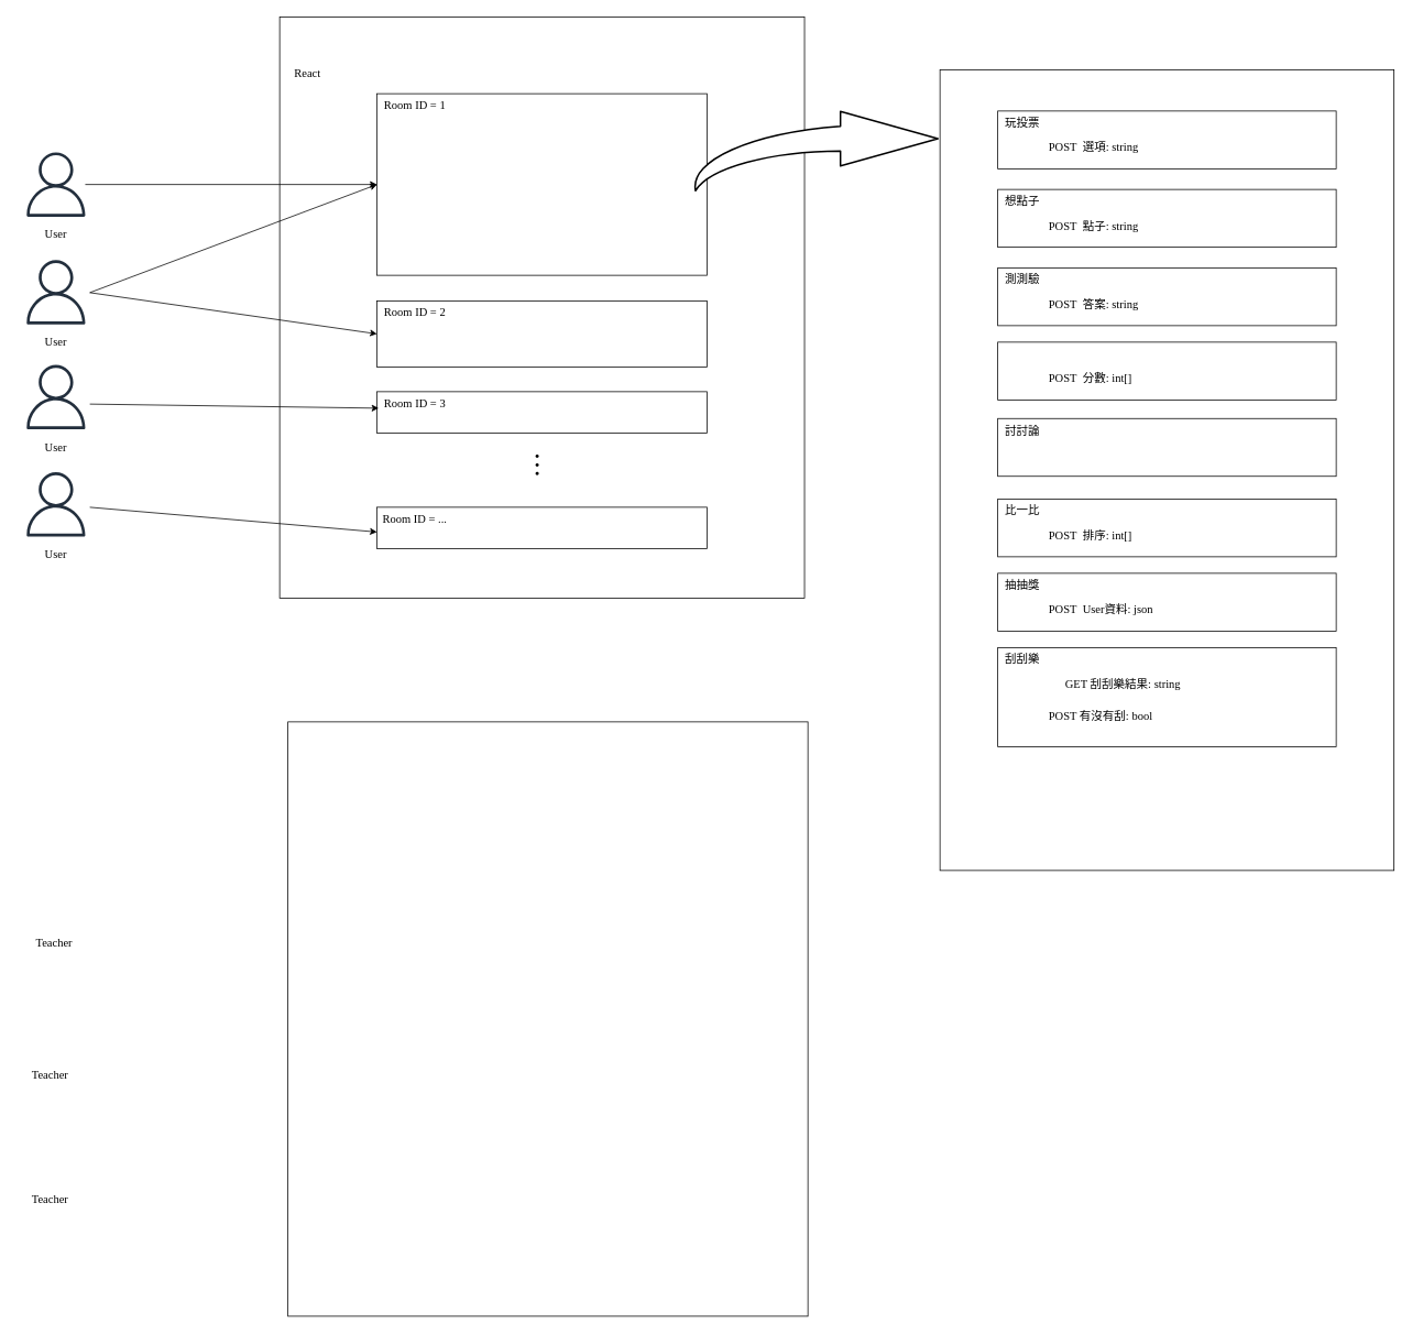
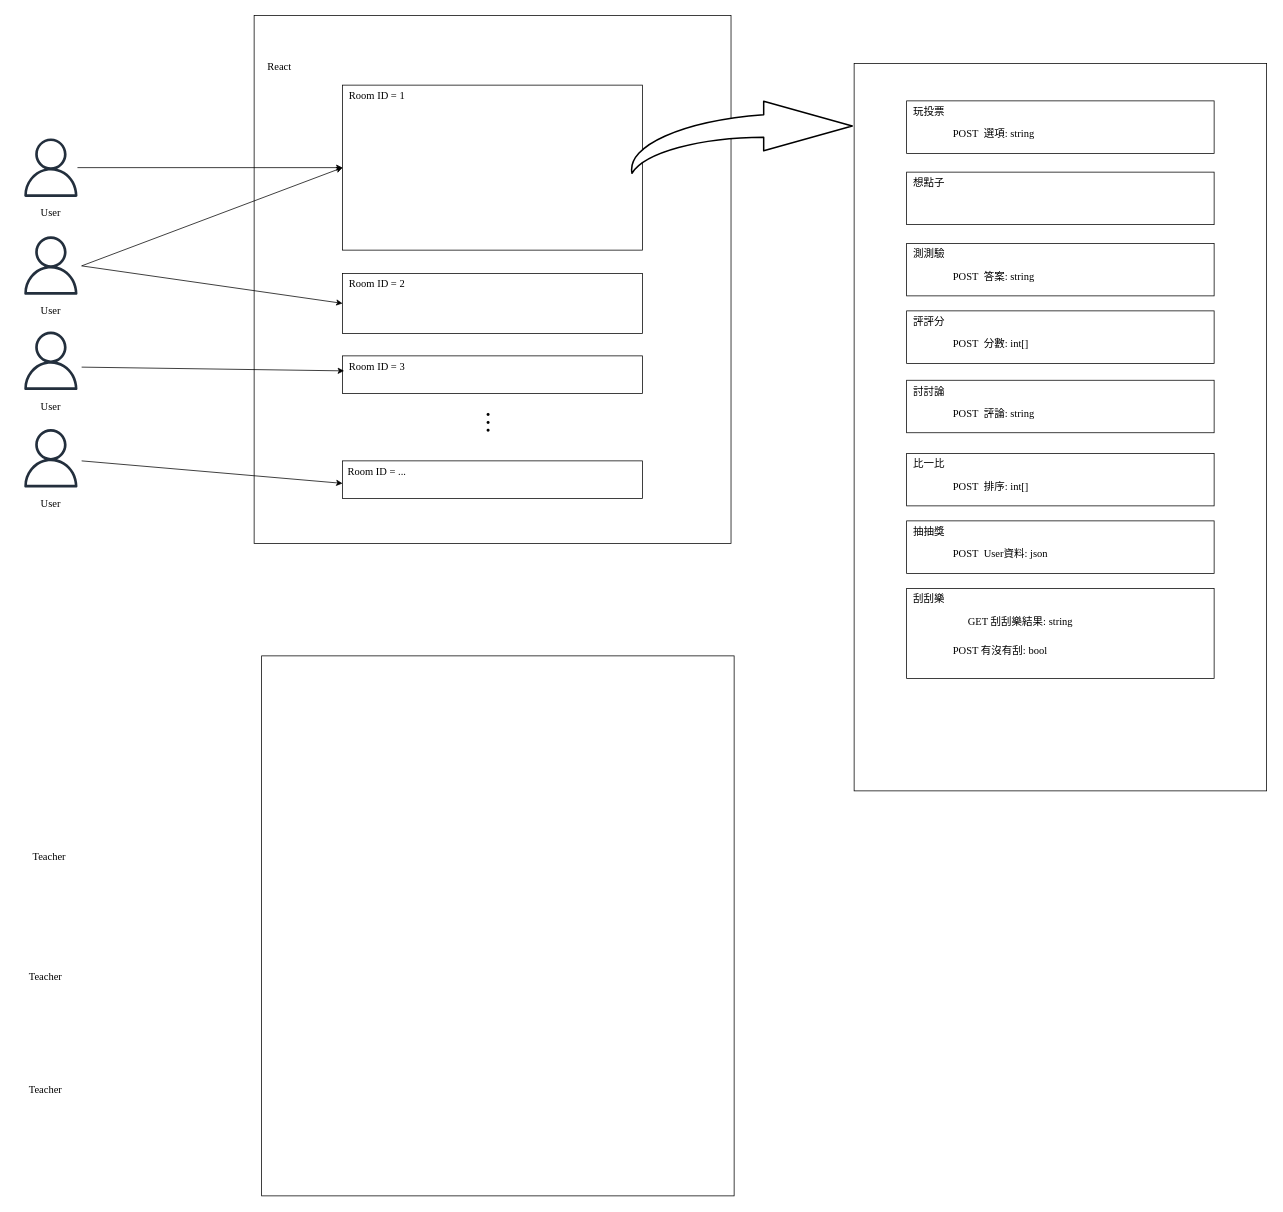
  <mxCell id="0" />
  <mxCell id="1" parent="0" />
  <mxCell id="2" value="" style="sketch=0;outlineConnect=0;fontColor=#232F3E;gradientColor=none;fillColor=#232F3D;strokeColor=none;dashed=0;verticalLabelPosition=bottom;verticalAlign=top;align=center;html=1;fontSize=12;fontStyle=0;aspect=fixed;pointerEvents=1;shape=mxgraph.aws4.user;" parent="1" vertex="1"><mxGeometry x="28" y="184" width="78" height="78" as="geometry" /></mxCell>
  <mxCell id="3" value="" style="rounded=0;whiteSpace=wrap;html=1;" parent="1" vertex="1"><mxGeometry x="338" y="20" width="635.86" height="704" as="geometry" /></mxCell>
  <mxCell id="4" value="" style="endArrow=classic;html=1;rounded=0;entryX=0;entryY=0.5;entryDx=0;entryDy=0;" parent="1" source="2" target="7" edge="1"><mxGeometry width="50" height="50" relative="1" as="geometry"><mxPoint x="98" y="234" as="sourcePoint" /><mxPoint x="238" y="204" as="targetPoint" /></mxGeometry></mxCell>
  <mxCell id="5" value="" style="shape=image;html=1;verticalAlign=top;verticalLabelPosition=bottom;labelBackgroundColor=#ffffff;imageAspect=0;aspect=fixed;image=https://cdn1.iconfinder.com/data/icons/ionicons-fill-vol-2/512/logo-react-128.png" parent="1" vertex="1"><mxGeometry x="338" y="20" width="68" height="68" as="geometry" /></mxCell>
  <mxCell id="6" value="&lt;font face=&quot;Comic Sans MS&quot; style=&quot;font-size: 14px;&quot;&gt;React&lt;/font&gt;" style="text;html=1;strokeColor=none;fillColor=none;align=center;verticalAlign=middle;whiteSpace=wrap;rounded=0;" parent="1" vertex="1"><mxGeometry x="342" y="74" width="60" height="30" as="geometry" /></mxCell>
  <mxCell id="7" value="" style="rounded=0;whiteSpace=wrap;html=1;fontFamily=Comic Sans MS;fontSize=14;" parent="1" vertex="1"><mxGeometry x="455.93" y="113" width="400" height="220" as="geometry" /></mxCell>
  <mxCell id="8" value="Room ID = 1" style="text;html=1;strokeColor=none;fillColor=none;align=center;verticalAlign=middle;whiteSpace=wrap;rounded=0;fontFamily=Comic Sans MS;fontSize=14;" parent="1" vertex="1"><mxGeometry x="455.93" y="113" width="92.07" height="30" as="geometry" /></mxCell>
  <mxCell id="9" value="" style="rounded=0;whiteSpace=wrap;html=1;fontFamily=Comic Sans MS;fontSize=14;" parent="1" vertex="1"><mxGeometry x="455.93" y="364" width="400" height="80" as="geometry" /></mxCell>
  <mxCell id="10" value="Room ID = 2" style="text;html=1;strokeColor=none;fillColor=none;align=center;verticalAlign=middle;whiteSpace=wrap;rounded=0;fontFamily=Comic Sans MS;fontSize=14;" parent="1" vertex="1"><mxGeometry x="455.93" y="364" width="92.07" height="30" as="geometry" /></mxCell>
  <mxCell id="11" value="" style="rounded=0;whiteSpace=wrap;html=1;fontFamily=Comic Sans MS;fontSize=14;" parent="1" vertex="1"><mxGeometry x="455.93" y="474" width="400" height="50" as="geometry" /></mxCell>
  <mxCell id="12" value="Room ID = 3" style="text;html=1;strokeColor=none;fillColor=none;align=center;verticalAlign=middle;whiteSpace=wrap;rounded=0;fontFamily=Comic Sans MS;fontSize=14;" parent="1" vertex="1"><mxGeometry x="455.93" y="474" width="92.07" height="30" as="geometry" /></mxCell>
  <mxCell id="13" value="&lt;h2&gt;&lt;b&gt;．．．&lt;/b&gt;&lt;/h2&gt;" style="text;html=1;strokeColor=none;fillColor=none;align=center;verticalAlign=middle;whiteSpace=wrap;rounded=0;fontFamily=Comic Sans MS;fontSize=14;rotation=90;" parent="1" vertex="1"><mxGeometry x="625.93" y="554" width="60" height="30" as="geometry" /></mxCell>
  <mxCell id="14" value="" style="rounded=0;whiteSpace=wrap;html=1;fontFamily=Comic Sans MS;fontSize=14;" parent="1" vertex="1"><mxGeometry x="455.93" y="614" width="400" height="50" as="geometry" /></mxCell>
  <mxCell id="15" value="Room ID = ..." style="text;html=1;strokeColor=none;fillColor=none;align=center;verticalAlign=middle;whiteSpace=wrap;rounded=0;fontFamily=Comic Sans MS;fontSize=14;" parent="1" vertex="1"><mxGeometry x="455.93" y="614" width="92.07" height="30" as="geometry" /></mxCell>
  <mxCell id="16" value="User" style="text;html=1;strokeColor=none;fillColor=none;align=center;verticalAlign=middle;whiteSpace=wrap;rounded=0;fontFamily=Comic Sans MS;fontSize=14;" parent="1" vertex="1"><mxGeometry x="37" y="269" width="60" height="30" as="geometry" /></mxCell>
  <mxCell id="17" value="" style="sketch=0;outlineConnect=0;fontColor=#232F3E;gradientColor=none;fillColor=#232F3D;strokeColor=none;dashed=0;verticalLabelPosition=bottom;verticalAlign=top;align=center;html=1;fontSize=12;fontStyle=0;aspect=fixed;pointerEvents=1;shape=mxgraph.aws4.user;" parent="1" vertex="1"><mxGeometry x="28" y="314.5" width="78" height="78" as="geometry" /></mxCell>
  <mxCell id="18" value="User" style="text;html=1;strokeColor=none;fillColor=none;align=center;verticalAlign=middle;whiteSpace=wrap;rounded=0;fontFamily=Comic Sans MS;fontSize=14;" parent="1" vertex="1"><mxGeometry x="37" y="399.5" width="60" height="30" as="geometry" /></mxCell>
  <mxCell id="19" value="" style="sketch=0;outlineConnect=0;fontColor=#232F3E;gradientColor=none;fillColor=#232F3D;strokeColor=none;dashed=0;verticalLabelPosition=bottom;verticalAlign=top;align=center;html=1;fontSize=12;fontStyle=0;aspect=fixed;pointerEvents=1;shape=mxgraph.aws4.user;" parent="1" vertex="1"><mxGeometry x="28" y="441.5" width="78" height="78" as="geometry" /></mxCell>
  <mxCell id="20" value="User" style="text;html=1;strokeColor=none;fillColor=none;align=center;verticalAlign=middle;whiteSpace=wrap;rounded=0;fontFamily=Comic Sans MS;fontSize=14;" parent="1" vertex="1"><mxGeometry x="37" y="526.5" width="60" height="30" as="geometry" /></mxCell>
  <mxCell id="21" value="" style="sketch=0;outlineConnect=0;fontColor=#232F3E;gradientColor=none;fillColor=#232F3D;strokeColor=none;dashed=0;verticalLabelPosition=bottom;verticalAlign=top;align=center;html=1;fontSize=12;fontStyle=0;aspect=fixed;pointerEvents=1;shape=mxgraph.aws4.user;" parent="1" vertex="1"><mxGeometry x="28" y="571.5" width="78" height="78" as="geometry" /></mxCell>
  <mxCell id="22" value="User" style="text;html=1;strokeColor=none;fillColor=none;align=center;verticalAlign=middle;whiteSpace=wrap;rounded=0;fontFamily=Comic Sans MS;fontSize=14;" parent="1" vertex="1"><mxGeometry x="37" y="656.5" width="60" height="30" as="geometry" /></mxCell>
  <mxCell id="23" value="" style="endArrow=classic;html=1;rounded=0;entryX=0;entryY=0.5;entryDx=0;entryDy=0;" parent="1" target="7" edge="1"><mxGeometry width="50" height="50" relative="1" as="geometry"><mxPoint x="108" y="354" as="sourcePoint" /><mxPoint x="448" y="224" as="targetPoint" /></mxGeometry></mxCell>
  <mxCell id="24" value="" style="endArrow=classic;html=1;rounded=0;entryX=0;entryY=0.5;entryDx=0;entryDy=0;" parent="1" target="9" edge="1"><mxGeometry width="50" height="50" relative="1" as="geometry"><mxPoint x="108" y="354" as="sourcePoint" /><mxPoint x="475.93" y="243" as="targetPoint" /></mxGeometry></mxCell>
  <mxCell id="25" value="" style="endArrow=classic;html=1;rounded=0;" parent="1" edge="1"><mxGeometry width="50" height="50" relative="1" as="geometry"><mxPoint x="108" y="489" as="sourcePoint" /><mxPoint x="458" y="494" as="targetPoint" /></mxGeometry></mxCell>
  <mxCell id="26" value="" style="endArrow=classic;html=1;rounded=0;entryX=0;entryY=1;entryDx=0;entryDy=0;" parent="1" target="15" edge="1"><mxGeometry width="50" height="50" relative="1" as="geometry"><mxPoint x="108" y="614" as="sourcePoint" /><mxPoint x="475.93" y="424" as="targetPoint" /></mxGeometry></mxCell>
  <mxCell id="27" value="" style="shape=mxgraph.arrows.jump-in_arrow_1;html=1;verticalLabelPosition=bottom;verticalAlign=top;strokeWidth=2;strokeColor=#000000;fontFamily=Comic Sans MS;fontSize=14;rotation=-90;" parent="1" vertex="1"><mxGeometry x="937" y="32" width="96" height="301" as="geometry" /></mxCell>
  <mxCell id="28" value="" style="rounded=0;whiteSpace=wrap;html=1;fontFamily=Comic Sans MS;fontSize=14;" parent="1" vertex="1"><mxGeometry x="1138" y="84" width="550" height="970" as="geometry" /></mxCell>
  <mxCell id="29" value="" style="rounded=0;whiteSpace=wrap;html=1;fontFamily=Comic Sans MS;fontSize=14;" parent="1" vertex="1"><mxGeometry x="1208" y="134" width="410" height="70" as="geometry" /></mxCell>
  <mxCell id="30" value="&lt;font face=&quot;Verdana&quot;&gt;玩投票&lt;/font&gt;" style="text;html=1;strokeColor=none;fillColor=none;align=center;verticalAlign=middle;whiteSpace=wrap;rounded=0;fontFamily=Comic Sans MS;fontSize=14;" parent="1" vertex="1"><mxGeometry x="1208" y="134" width="60" height="30" as="geometry" /></mxCell>
  <mxCell id="31" value="POST&amp;nbsp; 選項: string" style="text;html=1;strokeColor=none;fillColor=none;align=left;verticalAlign=middle;whiteSpace=wrap;rounded=0;fontFamily=Verdana;fontSize=14;" parent="1" vertex="1"><mxGeometry x="1268" y="164" width="190" height="30" as="geometry" /></mxCell>
  <mxCell id="32" value="" style="rounded=0;whiteSpace=wrap;html=1;fontFamily=Verdana;fontSize=14;" parent="1" vertex="1"><mxGeometry x="348" y="874" width="630" height="720" as="geometry" /></mxCell>
  <mxCell id="33" value="" style="shape=image;html=1;verticalAlign=top;verticalLabelPosition=bottom;labelBackgroundColor=#ffffff;imageAspect=0;aspect=fixed;image=https://cdn4.iconfinder.com/data/icons/education-and-school-glyph-24-px/24/Instructor_professor_teacher_teaching_tutor_-128.png;fontFamily=Verdana;fontSize=14;" parent="1" vertex="1"><mxGeometry x="25.5" y="1040" width="88" height="88" as="geometry" /></mxCell>
  <mxCell id="34" value="Teacher" style="text;html=1;strokeColor=none;fillColor=none;align=center;verticalAlign=middle;whiteSpace=wrap;rounded=0;fontFamily=Verdana;fontSize=14;" parent="1" vertex="1"><mxGeometry x="34.5" y="1128" width="60" height="30" as="geometry" /></mxCell>
  <mxCell id="35" value="" style="shape=image;html=1;verticalAlign=top;verticalLabelPosition=bottom;labelBackgroundColor=#ffffff;imageAspect=0;aspect=fixed;image=https://cdn4.iconfinder.com/data/icons/education-and-school-glyph-24-px/24/Instructor_professor_teacher_teaching_tutor_-128.png;fontFamily=Verdana;fontSize=14;" parent="1" vertex="1"><mxGeometry x="20.5" y="1200" width="88" height="88" as="geometry" /></mxCell>
  <mxCell id="36" value="Teacher" style="text;html=1;strokeColor=none;fillColor=none;align=center;verticalAlign=middle;whiteSpace=wrap;rounded=0;fontFamily=Verdana;fontSize=14;" parent="1" vertex="1"><mxGeometry x="29.5" y="1288" width="60" height="30" as="geometry" /></mxCell>
  <mxCell id="37" value="" style="shape=image;html=1;verticalAlign=top;verticalLabelPosition=bottom;labelBackgroundColor=#ffffff;imageAspect=0;aspect=fixed;image=https://cdn4.iconfinder.com/data/icons/education-and-school-glyph-24-px/24/Instructor_professor_teacher_teaching_tutor_-128.png;fontFamily=Verdana;fontSize=14;" parent="1" vertex="1"><mxGeometry x="20.5" y="1350" width="88" height="88" as="geometry" /></mxCell>
  <mxCell id="38" value="Teacher" style="text;html=1;strokeColor=none;fillColor=none;align=center;verticalAlign=middle;whiteSpace=wrap;rounded=0;fontFamily=Verdana;fontSize=14;" parent="1" vertex="1"><mxGeometry x="29.5" y="1438" width="60" height="30" as="geometry" /></mxCell>
  <mxCell id="39" value="" style="rounded=0;whiteSpace=wrap;html=1;fontFamily=Comic Sans MS;fontSize=14;" vertex="1" parent="1"><mxGeometry x="1208" y="229" width="410" height="70" as="geometry" /></mxCell>
  <mxCell id="40" value="&lt;font face=&quot;Verdana&quot;&gt;想點子&lt;/font&gt;" style="text;html=1;strokeColor=none;fillColor=none;align=center;verticalAlign=middle;whiteSpace=wrap;rounded=0;fontFamily=Comic Sans MS;fontSize=14;" vertex="1" parent="1"><mxGeometry x="1208" y="229" width="60" height="30" as="geometry" /></mxCell>
- <mxCell id="41" value="POST&amp;nbsp; 點子: string" style="text;html=1;strokeColor=none;fillColor=none;align=left;verticalAlign=middle;whiteSpace=wrap;rounded=0;fontFamily=Verdana;fontSize=14;" vertex="1" parent="1"><mxGeometry x="1268" y="259" width="190" height="30" as="geometry" /></mxCell>
  <mxCell id="42" value="" style="rounded=0;whiteSpace=wrap;html=1;fontFamily=Comic Sans MS;fontSize=14;" vertex="1" parent="1"><mxGeometry x="1208" y="324" width="410" height="70" as="geometry" /></mxCell>
  <mxCell id="43" value="&lt;font face=&quot;Verdana&quot;&gt;測測驗&lt;/font&gt;" style="text;html=1;strokeColor=none;fillColor=none;align=center;verticalAlign=middle;whiteSpace=wrap;rounded=0;fontFamily=Comic Sans MS;fontSize=14;" vertex="1" parent="1"><mxGeometry x="1208" y="324" width="60" height="30" as="geometry" /></mxCell>
  <mxCell id="44" value="POST&amp;nbsp; 答案: string" style="text;html=1;strokeColor=none;fillColor=none;align=left;verticalAlign=middle;whiteSpace=wrap;rounded=0;fontFamily=Verdana;fontSize=14;" vertex="1" parent="1"><mxGeometry x="1268" y="354" width="190" height="30" as="geometry" /></mxCell>
  <mxCell id="45" value="" style="rounded=0;whiteSpace=wrap;html=1;fontFamily=Comic Sans MS;fontSize=14;" vertex="1" parent="1"><mxGeometry x="1208" y="414" width="410" height="70" as="geometry" /></mxCell>
+ <mxCell id="46" value="&lt;font face=&quot;Verdana&quot;&gt;評評分&lt;/font&gt;" style="text;html=1;strokeColor=none;fillColor=none;align=center;verticalAlign=middle;whiteSpace=wrap;rounded=0;fontFamily=Comic Sans MS;fontSize=14;" vertex="1" parent="1"><mxGeometry x="1208" y="414" width="60" height="30" as="geometry" /></mxCell>
  <mxCell id="47" value="POST&amp;nbsp; 分數: int[]" style="text;html=1;strokeColor=none;fillColor=none;align=left;verticalAlign=middle;whiteSpace=wrap;rounded=0;fontFamily=Verdana;fontSize=14;" vertex="1" parent="1"><mxGeometry x="1268" y="444" width="190" height="30" as="geometry" /></mxCell>
  <mxCell id="48" value="" style="rounded=0;whiteSpace=wrap;html=1;fontFamily=Comic Sans MS;fontSize=14;" vertex="1" parent="1"><mxGeometry x="1208" y="506.5" width="410" height="70" as="geometry" /></mxCell>
  <mxCell id="49" value="&lt;font face=&quot;Verdana&quot;&gt;討討論&lt;/font&gt;" style="text;html=1;strokeColor=none;fillColor=none;align=center;verticalAlign=middle;whiteSpace=wrap;rounded=0;fontFamily=Comic Sans MS;fontSize=14;" vertex="1" parent="1"><mxGeometry x="1208" y="506.5" width="60" height="30" as="geometry" /></mxCell>
+ <mxCell id="50" value="POST&amp;nbsp; 評論: string" style="text;html=1;strokeColor=none;fillColor=none;align=left;verticalAlign=middle;whiteSpace=wrap;rounded=0;fontFamily=Verdana;fontSize=14;" vertex="1" parent="1"><mxGeometry x="1268" y="536.5" width="190" height="30" as="geometry" /></mxCell>
  <mxCell id="51" value="" style="rounded=0;whiteSpace=wrap;html=1;fontFamily=Comic Sans MS;fontSize=14;" vertex="1" parent="1"><mxGeometry x="1208" y="604" width="410" height="70" as="geometry" /></mxCell>
  <mxCell id="52" value="&lt;font face=&quot;Verdana&quot;&gt;比一比&lt;/font&gt;" style="text;html=1;strokeColor=none;fillColor=none;align=center;verticalAlign=middle;whiteSpace=wrap;rounded=0;fontFamily=Comic Sans MS;fontSize=14;" vertex="1" parent="1"><mxGeometry x="1208" y="604" width="60" height="30" as="geometry" /></mxCell>
  <mxCell id="53" value="POST&amp;nbsp; 排序: int[]" style="text;html=1;strokeColor=none;fillColor=none;align=left;verticalAlign=middle;whiteSpace=wrap;rounded=0;fontFamily=Verdana;fontSize=14;" vertex="1" parent="1"><mxGeometry x="1268" y="634" width="190" height="30" as="geometry" /></mxCell>
  <mxCell id="54" value="" style="rounded=0;whiteSpace=wrap;html=1;fontFamily=Comic Sans MS;fontSize=14;" vertex="1" parent="1"><mxGeometry x="1208" y="694" width="410" height="70" as="geometry" /></mxCell>
  <mxCell id="55" value="&lt;font face=&quot;Verdana&quot;&gt;抽抽獎&lt;/font&gt;" style="text;html=1;strokeColor=none;fillColor=none;align=center;verticalAlign=middle;whiteSpace=wrap;rounded=0;fontFamily=Comic Sans MS;fontSize=14;" vertex="1" parent="1"><mxGeometry x="1208" y="694" width="60" height="30" as="geometry" /></mxCell>
  <mxCell id="56" value="POST&amp;nbsp; User資料: json" style="text;html=1;strokeColor=none;fillColor=none;align=left;verticalAlign=middle;whiteSpace=wrap;rounded=0;fontFamily=Verdana;fontSize=14;" vertex="1" parent="1"><mxGeometry x="1268" y="724" width="190" height="30" as="geometry" /></mxCell>
  <mxCell id="57" value="" style="rounded=0;whiteSpace=wrap;html=1;fontFamily=Comic Sans MS;fontSize=14;" vertex="1" parent="1"><mxGeometry x="1208" y="784" width="410" height="120" as="geometry" /></mxCell>
  <mxCell id="58" value="&lt;font face=&quot;Verdana&quot;&gt;刮刮樂&lt;/font&gt;" style="text;html=1;strokeColor=none;fillColor=none;align=center;verticalAlign=middle;whiteSpace=wrap;rounded=0;fontFamily=Comic Sans MS;fontSize=14;" vertex="1" parent="1"><mxGeometry x="1208" y="784" width="60" height="30" as="geometry" /></mxCell>
  <mxCell id="59" value="GET&lt;span style=&quot;white-space: pre;&quot;&gt; &lt;/span&gt;刮刮樂結果: string&amp;nbsp;" style="text;html=1;strokeColor=none;fillColor=none;align=left;verticalAlign=middle;whiteSpace=wrap;rounded=0;fontFamily=Verdana;fontSize=14;" vertex="1" parent="1"><mxGeometry x="1288" y="814" width="190" height="30" as="geometry" /></mxCell>
  <mxCell id="60" value="POST 有沒有刮: bool&amp;nbsp;" style="text;html=1;strokeColor=none;fillColor=none;align=left;verticalAlign=middle;whiteSpace=wrap;rounded=0;fontFamily=Verdana;fontSize=14;" vertex="1" parent="1"><mxGeometry x="1268" y="853" width="190" height="30" as="geometry" /></mxCell>
